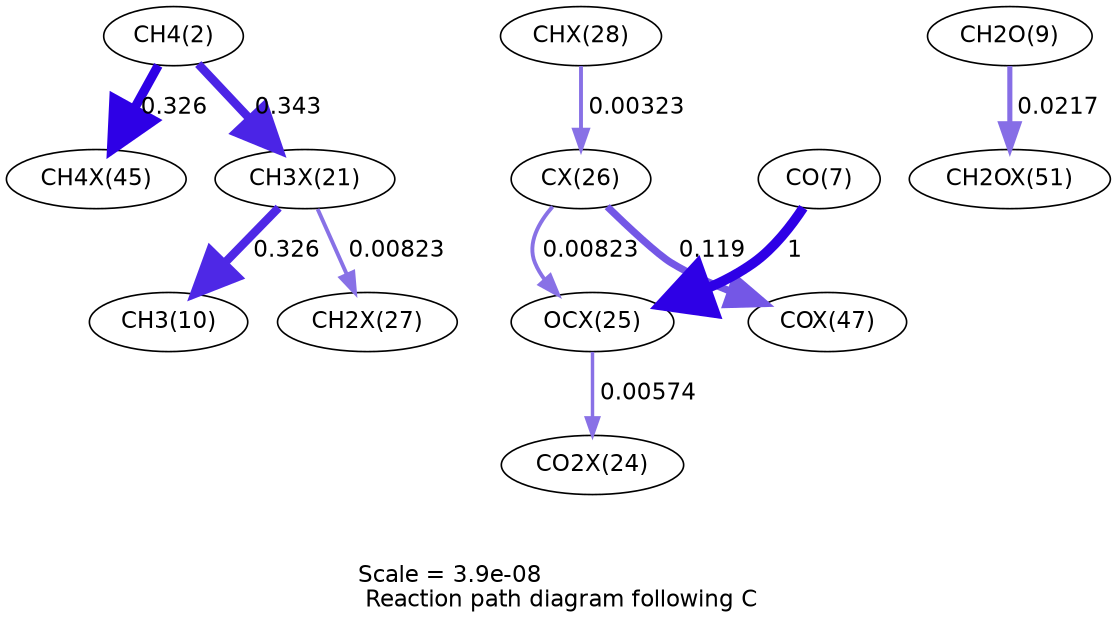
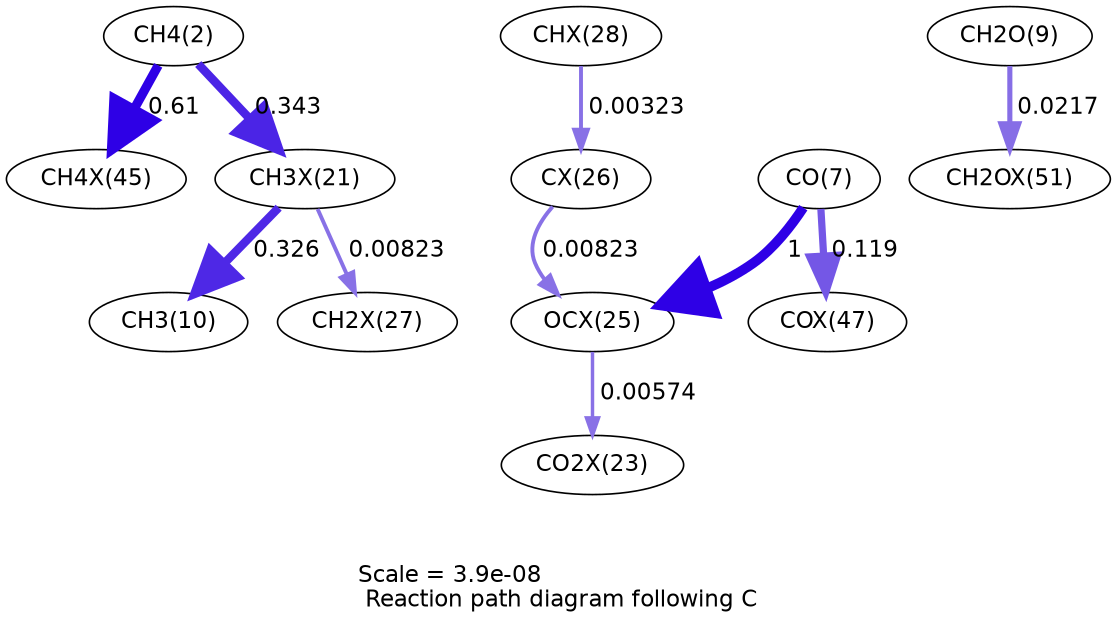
  digraph {
    fontname=Helvetica
    label="Scale = 3.9e-08\l Reaction path diagram following C"
    node [fontname=Helvetica]
    edge [arrowsize=1.19 color="0.7, 0.508, 0.9" fontname=Helvetica penwidth=2.38]
    n1 [label="CH4(2)"]
    n2 [label="CH4X(45)"]
    n3 [label="CH3X(21)"]
    n4 [label="CH3(10)"]
    n5 [label="CH2X(27)"]
    n6 [label="CHX(28)"]
    n7 [label="CX(26)"]
    n8 [label="OCX(25)"]
-   n9 [label="CO2X(24)"]
+   n9 [label="CO2X(23)"]
    n10 [label="CO(7)"]
    n11 [label="COX(47)"]
    n12 [label="CH2O(9)"]
    n13 [label="CH2OX(51)"]
-   n1 -> n2 [arrowsize=2.81 color="0.7, 1.11, 0.9" label=" 0.326" penwidth=5.63]
+   n1 -> n2 [arrowsize=2.81 color="0.7, 1.11, 0.9" label=" 0.61" penwidth=5.63]
    n1 -> n3 [arrowsize=2.6 color="0.7, 0.843, 0.9" label=" 0.343" penwidth=5.19]
    n3 -> n4 [arrowsize=2.58 color="0.7, 0.826, 0.9" label=" 0.326" penwidth=5.15]
    n3 -> n5 [label=" 0.00823"]
    n6 -> n7 [label=" 0.00323"]
    n7 -> n8 [label=" 0.00823"]
    n8 -> n9 [arrowsize=1.05 color="0.7, 0.506, 0.9" label=" 0.00574" penwidth=2.1]
    n10 -> n8 [arrowsize=3 color="0.7, 1.5, 0.9" label=" 1" penwidth=6]
-   n7 -> n11 [arrowsize=2.2 color="0.7, 0.619, 0.9" label=" 0.119" penwidth=4.4]
+   n10 -> n11 [arrowsize=2.2 color="0.7, 0.619, 0.9" label=" 0.119" penwidth=4.4]
    n12 -> n13 [arrowsize=1.55 color="0.7, 0.522, 0.9" label=" 0.0217" penwidth=3.11]
  }
